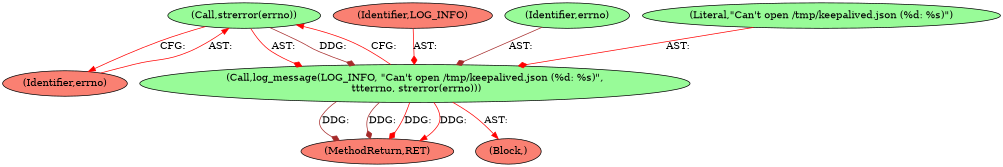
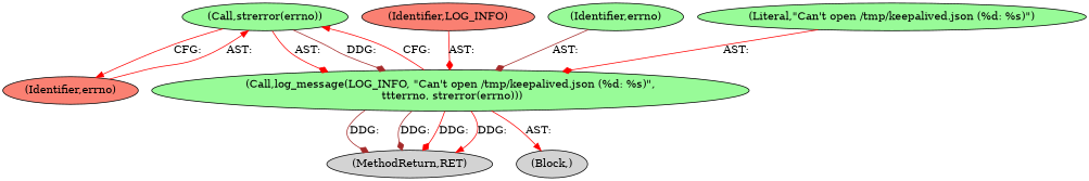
  digraph {
    node [fillcolor=palegreen style=filled]
    edge [arrowhead=diamond color=red]
    n1 [label="(Call,strerror(errno))"]
    n2 [label="(Call,log_message(LOG_INFO, \"Can't open /tmp/keepalived.json (%d: %s)\",\n \t\t\terrno, strerror(errno)))"]
    n3 [fillcolor=salmon label="(Identifier,errno)"]
-   n4 [fillcolor=salmon label="(MethodReturn,RET)"]
-   n5 [fillcolor=salmon label="(Block,)"]
+   n4 [fillcolor=lightgrey label="(MethodReturn,RET)"]
+   n5 [fillcolor=lightgrey label="(Block,)"]
    n6 [fillcolor=salmon label="(Identifier,LOG_INFO)"]
    n7 [label="(Identifier,errno)"]
    n8 [label="(Literal,\"Can't open /tmp/keepalived.json (%d: %s)\")"]
    n1 -> n2 [label="AST: "]
    n1 -> n2 [color=brown label="DDG: "]
    n1 -> n3 [arrowhead=normal label="CFG: "]
    n2 -> n1 [arrowhead=normal label="CFG: "]
    n2 -> n4 [color=brown label="DDG: "]
    n2 -> n4 [color=brown label="DDG: "]
    n2 -> n4 [label="DDG: "]
    n2 -> n4 [arrowhead=normal label="DDG: "]
    n2 -> n5 [arrowhead=normal label="AST: "]
    n3 -> n1 [arrowhead=normal label="AST: "]
    n6 -> n2 [label="AST: "]
    n7 -> n2 [color=brown label="AST: "]
    n8 -> n2 [label="AST: "]
  }
